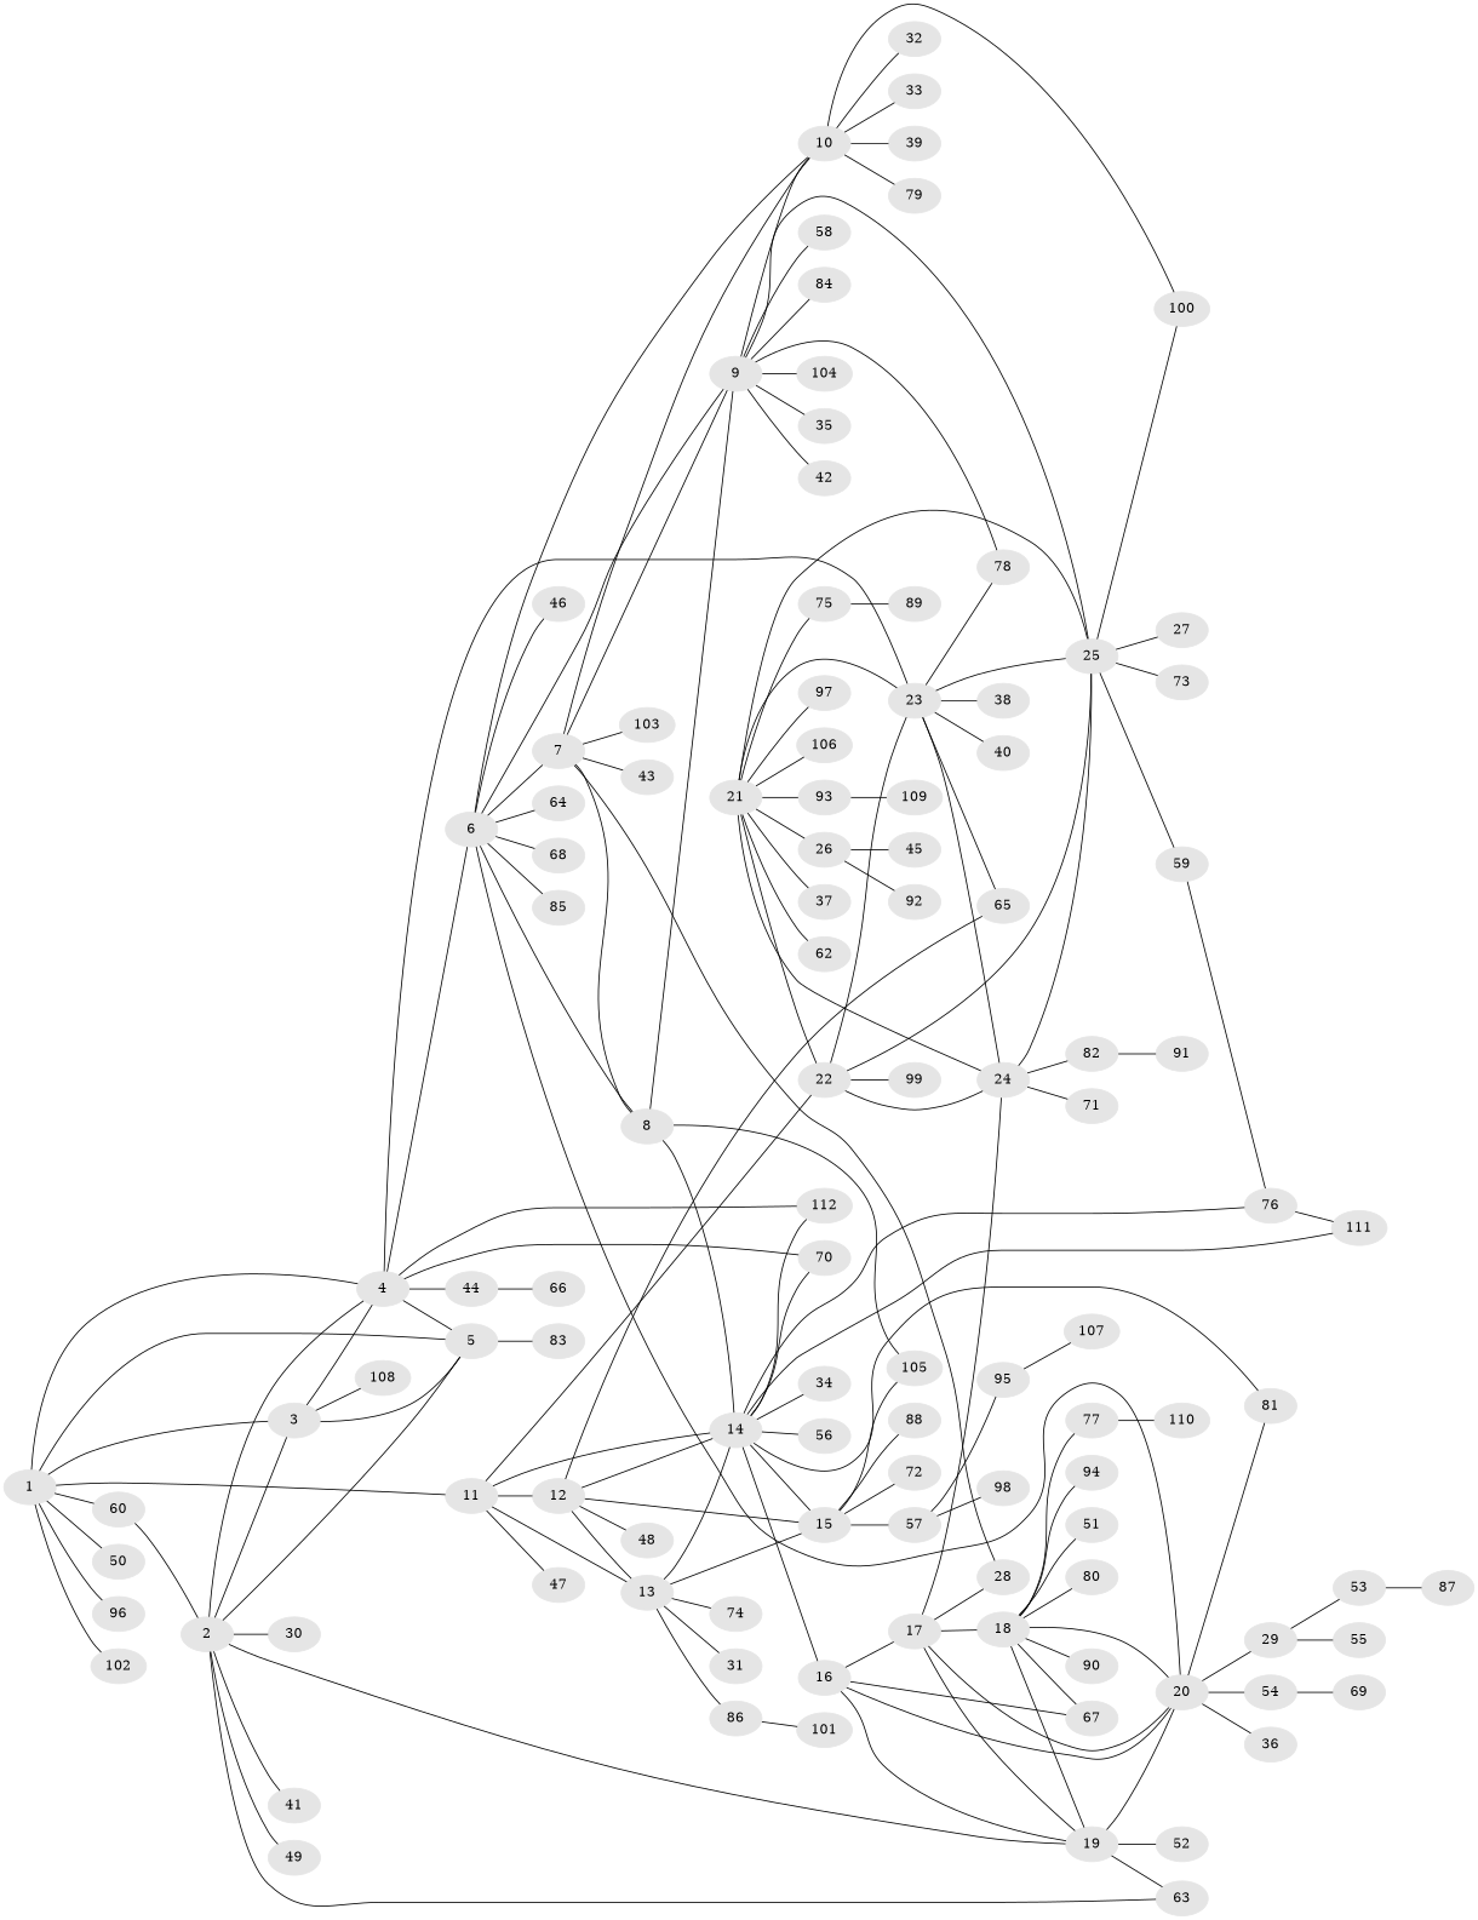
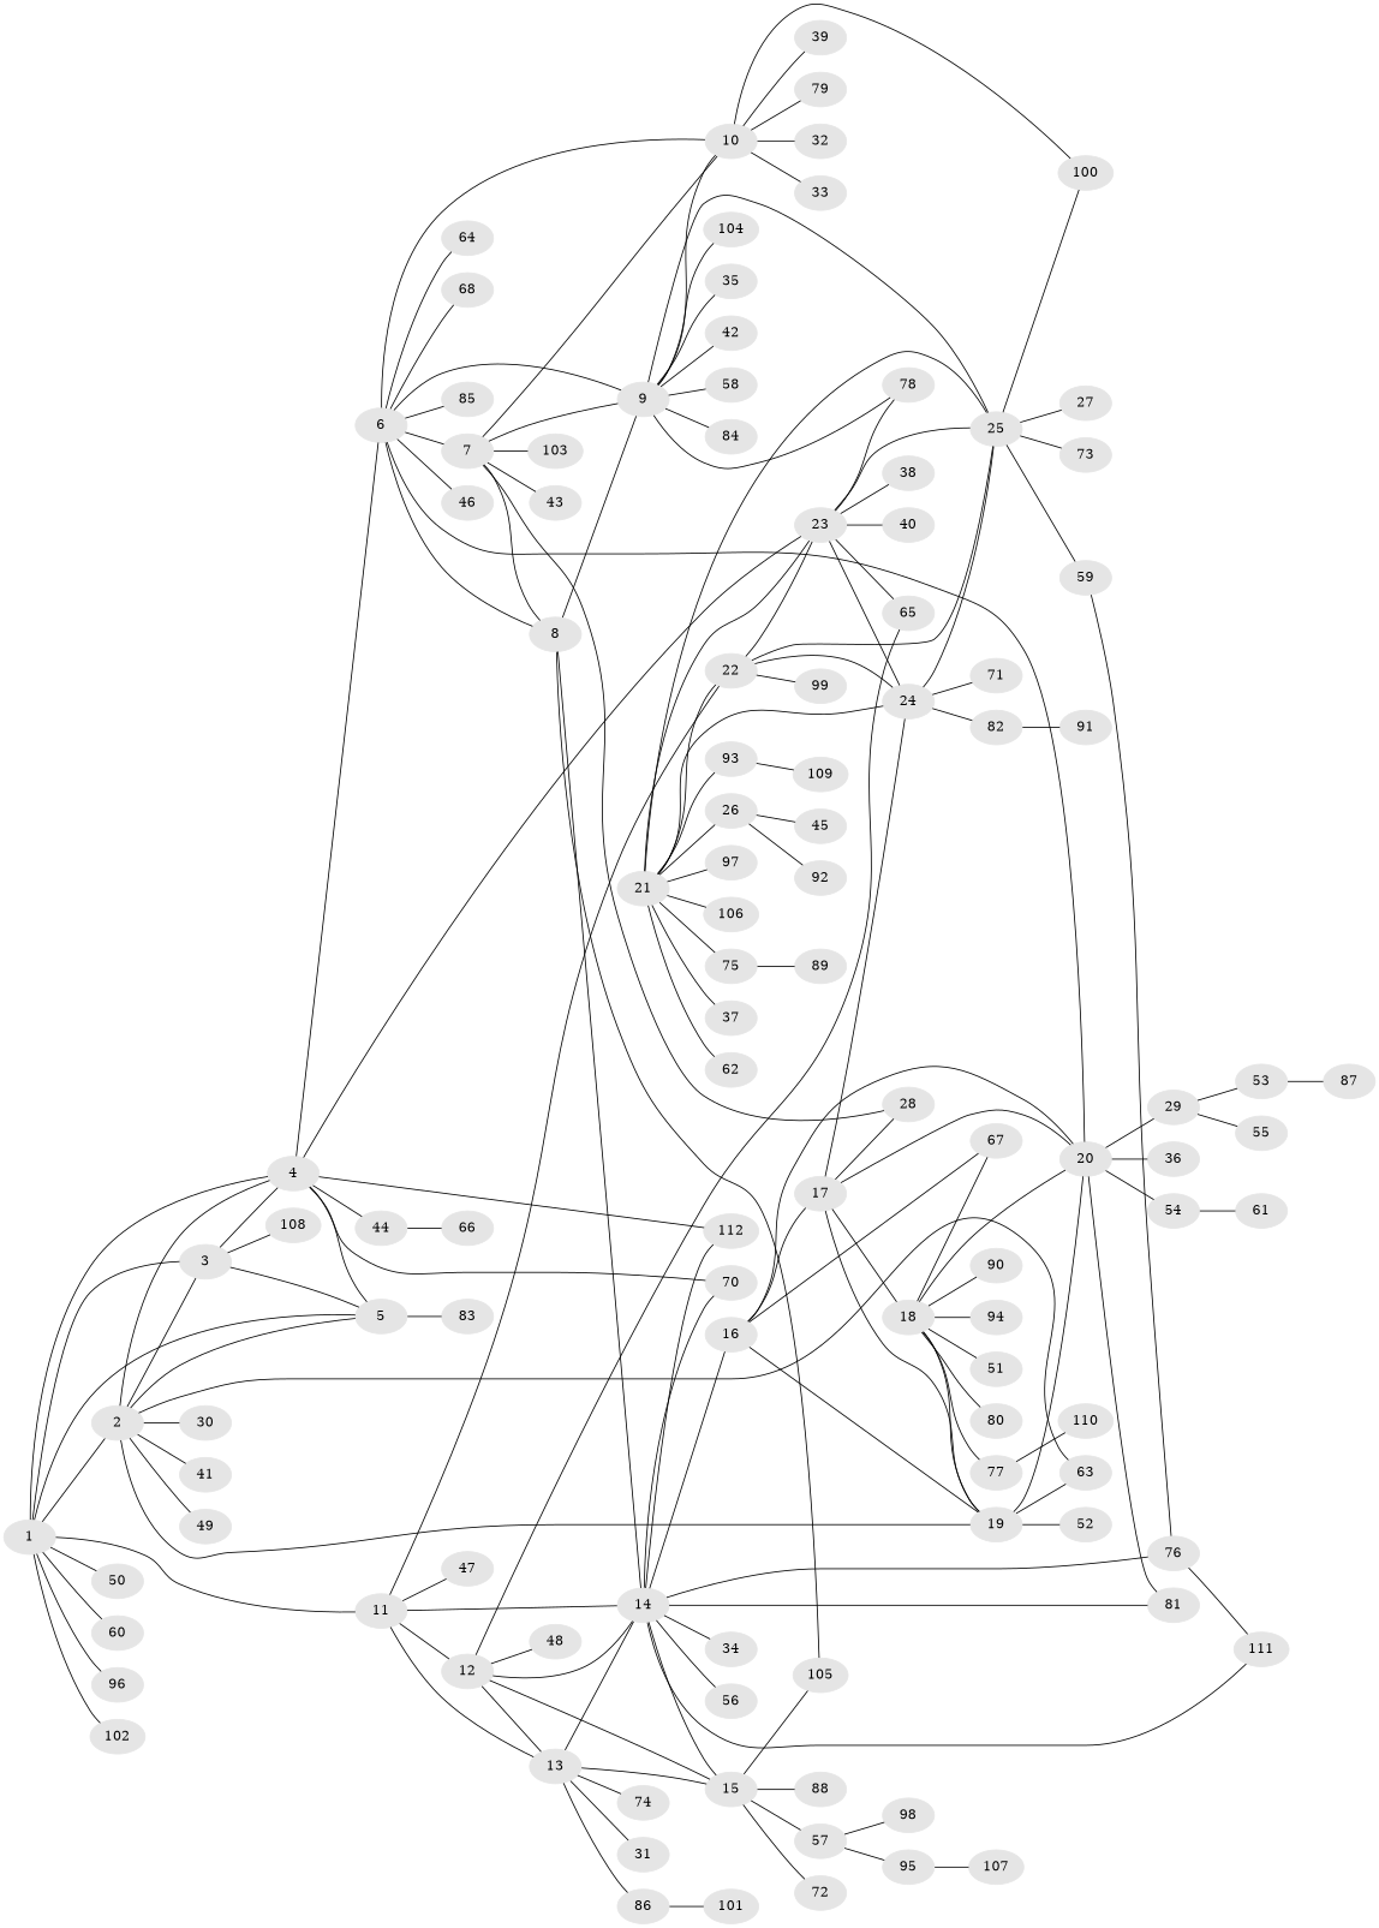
  graph {
    rankdir=LR
    node [color=gray90 style=filled]
    1
    2
    3
    4
    5
    11
    50
    60
    96
    102
    19
    30
    41
    49
    63
    108
    6
    23
    44
    70
    112
    83
    14
    12
    13
    22
    47
    20
    52
    7
    8
    9
    10
    46
    64
    68
    85
    25
    78
    65
    24
    38
    40
    66
    28
    43
    103
    105
    35
    42
    58
    84
    104
    32
    33
    39
    79
    100
    81
    29
    36
    54
    15
    16
    34
    56
    76
    111
    27
    59
    73
    48
    31
    74
    86
    57
    72
    88
    99
    101
    17
    67
    95
    98
    18
    51
    77
    80
    90
    94
    71
    82
    110
    53
    55
-   61 [label=69]
+   61
    21
    26
    37
    62
    75
    93
    97
    106
    45
    92
    89
    109
    91
    87
    107
-   60 -- 2
+   1 -- 2
    1 -- 3
    1 -- 4
    1 -- 5
    1 -- 11
    1 -- 50
    1 -- 60
    1 -- 96
    1 -- 102
    2 -- 3
    2 -- 4
    2 -- 5
    2 -- 19
    2 -- 30
    2 -- 41
    2 -- 49
    2 -- 63
    3 -- 4
    3 -- 5
    3 -- 108
    4 -- 5
    4 -- 6
    4 -- 23
    4 -- 44
    4 -- 70
    4 -- 112
    5 -- 83
    11 -- 14
    11 -- 12
    11 -- 13
    11 -- 22
    11 -- 47
    19 -- 63
    19 -- 20
    19 -- 52
    6 -- 20
    6 -- 7
    6 -- 8
    6 -- 9
    6 -- 10
    6 -- 46
    6 -- 64
    6 -- 68
    6 -- 85
    23 -- 25
    23 -- 78
    23 -- 65
    23 -- 24
    23 -- 38
    23 -- 40
    44 -- 66
    14 -- 70
    14 -- 112
    14 -- 81
    14 -- 15
    14 -- 16
    14 -- 34
    14 -- 56
    14 -- 76
    14 -- 111
    12 -- 14
    12 -- 13
    12 -- 65
    12 -- 15
    12 -- 48
    13 -- 14
    13 -- 15
    13 -- 31
    13 -- 74
    13 -- 86
    22 -- 23
    22 -- 25
    22 -- 24
    22 -- 99
    20 -- 81
    20 -- 29
    20 -- 36
    20 -- 54
    7 -- 8
    7 -- 9
    7 -- 10
    7 -- 28
    7 -- 43
    7 -- 103
    8 -- 14
    8 -- 9
    8 -- 105
    9 -- 10
    9 -- 25
    9 -- 78
    9 -- 35
    9 -- 42
    9 -- 58
    9 -- 84
    9 -- 104
    10 -- 32
    10 -- 33
    10 -- 39
    10 -- 79
    10 -- 100
    25 -- 100
    25 -- 27
    25 -- 59
    25 -- 73
    24 -- 25
    24 -- 71
    24 -- 82
    29 -- 53
    29 -- 55
    54 -- 61
    15 -- 105
    15 -- 57
    15 -- 72
    15 -- 88
    16 -- 19
    16 -- 20
    16 -- 17
    16 -- 67
    76 -- 111
    59 -- 76
    86 -- 101
    57 -- 95
    57 -- 98
    17 -- 19
    17 -- 20
    17 -- 24
    17 -- 28
    17 -- 18
    95 -- 107
    18 -- 19
    18 -- 20
    18 -- 67
    18 -- 51
    18 -- 77
    18 -- 80
    18 -- 90
    18 -- 94
    77 -- 110
    82 -- 91
    53 -- 87
    21 -- 23
    21 -- 22
    21 -- 25
    21 -- 24
    21 -- 26
    21 -- 37
    21 -- 62
    21 -- 75
    21 -- 93
    21 -- 97
    21 -- 106
    26 -- 45
    26 -- 92
    75 -- 89
    93 -- 109
  }
